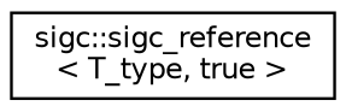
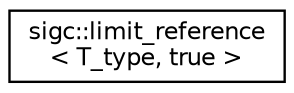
  digraph {
    rankdir=TB
    fontname="DejaVu Sans"
-   n1 [color=black fillcolor=white fontname="DejaVu Sans" fontsize=10 height=0.2 label="sigc::sigc_reference\l\< T_type, true \>" shape=record style=filled width=0.4]
+   n1 [color=black fillcolor=white fontname="DejaVu Sans" fontsize=10 height=0.2 label="sigc::limit_reference\l\< T_type, true \>" shape=record style=filled width=0.4]
  }
